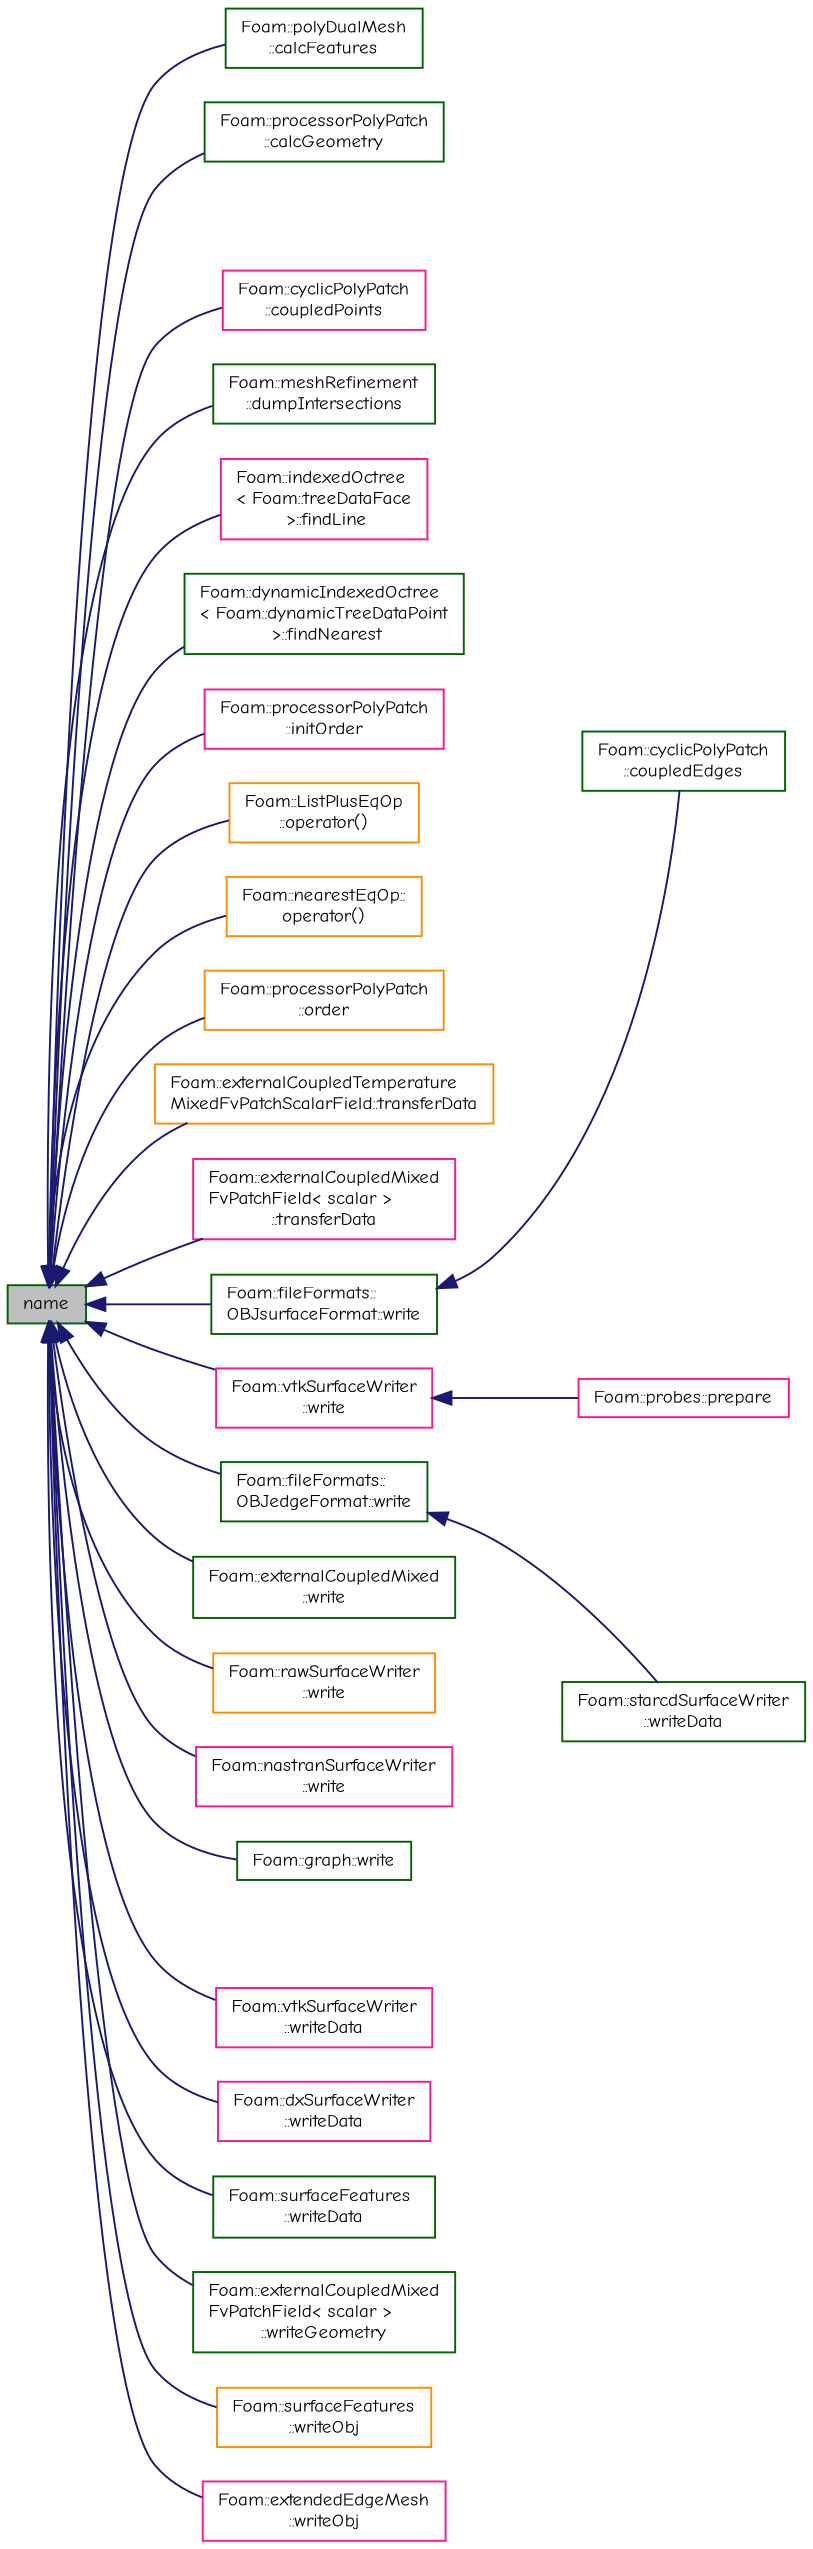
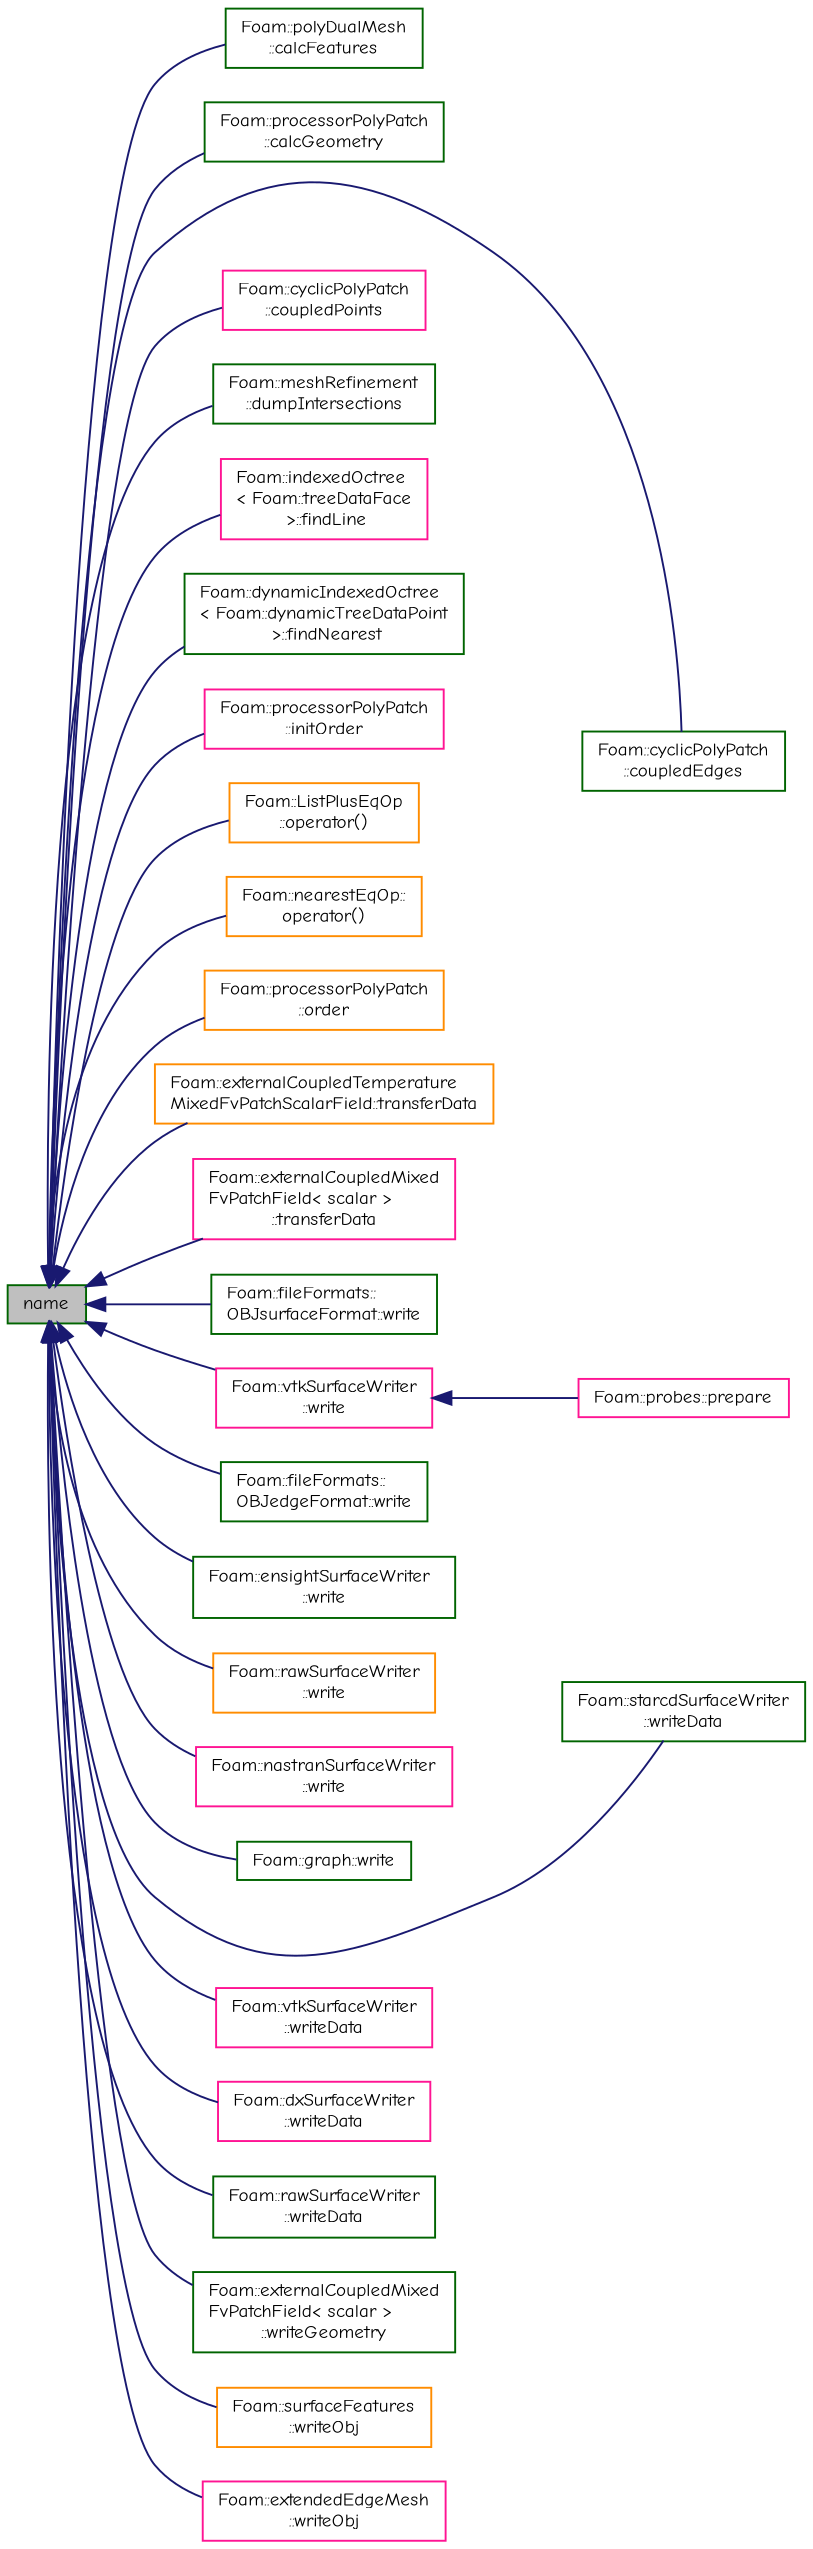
  digraph {
    fontname="Comic Neue"
    rankdir=LR
    node [color=darkgreen fontname="Comic Neue" fontsize=10 shape=record]
    edge [color=midnightblue dir=back fontname="Comic Neue" fontsize=10 labelfontname=Helvetica labelfontsize=10 style=solid]
    n1 [fillcolor=grey75 fontcolor=black height=0.2 label=name style=filled width=0.4]
    n2 [height=0.2 label="Foam::polyDualMesh\l::calcFeatures" width=0.4]
    n3 [height=0.2 label="Foam::processorPolyPatch\l::calcGeometry" width=0.4]
    n4 [height=0.2 label="Foam::cyclicPolyPatch\l::coupledEdges" width=0.4]
    n5 [color=deeppink height=0.2 label="Foam::cyclicPolyPatch\l::coupledPoints" width=0.4]
    n6 [height=0.2 label="Foam::meshRefinement\l::dumpIntersections" width=0.4]
    n7 [color=deeppink height=0.2 label="Foam::indexedOctree\l\< Foam::treeDataFace\l \>::findLine" width=0.4]
    n8 [height=0.2 label="Foam::dynamicIndexedOctree\l\< Foam::dynamicTreeDataPoint\l \>::findNearest" width=0.4]
    n9 [color=deeppink height=0.2 label="Foam::processorPolyPatch\l::initOrder" width=0.4]
    n10 [color=darkorange height=0.2 label="Foam::ListPlusEqOp\l::operator()" width=0.4]
    n11 [color=darkorange height=0.2 label="Foam::nearestEqOp::\loperator()" width=0.4]
    n12 [color=darkorange height=0.2 label="Foam::processorPolyPatch\l::order" width=0.4]
    n13 [color=darkorange height=0.2 label="Foam::externalCoupledTemperature\lMixedFvPatchScalarField::transferData" width=0.4]
    n14 [color=deeppink height=0.2 label="Foam::externalCoupledMixed\lFvPatchField\< scalar \>\l::transferData" width=0.4]
    n15 [color=deeppink height=0.2 label="Foam::vtkSurfaceWriter\l::write" width=0.4]
    n16 [height=0.2 label="Foam::fileFormats::\lOBJsurfaceFormat::write" width=0.4]
    n17 [height=0.2 label="Foam::fileFormats::\lOBJedgeFormat::write" width=0.4]
-   n18 [height=0.2 label="Foam::externalCoupledMixed\l::write" width=0.4]
+   n18 [height=0.2 label="Foam::ensightSurfaceWriter\l::write" width=0.4]
    n19 [color=darkorange height=0.2 label="Foam::rawSurfaceWriter\l::write" width=0.4]
    n20 [color=deeppink height=0.2 label="Foam::nastranSurfaceWriter\l::write" width=0.4]
    n21 [height=0.2 label="Foam::graph::write" width=0.4]
    n22 [height=0.2 label="Foam::starcdSurfaceWriter\l::writeData" width=0.4]
    n23 [color=deeppink height=0.2 label="Foam::vtkSurfaceWriter\l::writeData" width=0.4]
    n24 [color=deeppink height=0.2 label="Foam::dxSurfaceWriter\l::writeData" width=0.4]
-   n25 [height=0.2 label="Foam::surfaceFeatures\l::writeData" width=0.4]
+   n25 [height=0.2 label="Foam::rawSurfaceWriter\l::writeData" width=0.4]
    n26 [height=0.2 label="Foam::externalCoupledMixed\lFvPatchField\< scalar \>\l::writeGeometry" width=0.4]
    n27 [color=darkorange height=0.2 label="Foam::surfaceFeatures\l::writeObj" width=0.4]
    n28 [color=deeppink height=0.2 label="Foam::extendedEdgeMesh\l::writeObj" width=0.4]
    n29 [color=deeppink height=0.2 label="Foam::probes::prepare" width=0.4]
    n1 -> n2
    n1 -> n3
-   n16 -> n4
+   n1 -> n4
    n1 -> n5
    n1 -> n6
    n1 -> n7
    n1 -> n8
    n1 -> n9
    n1 -> n10
    n1 -> n11
    n1 -> n12
    n1 -> n13
    n1 -> n14
    n1 -> n15
    n1 -> n16
    n1 -> n17
    n1 -> n18
    n1 -> n19
    n1 -> n20
    n1 -> n21
-   n17 -> n22
+   n1 -> n22
    n1 -> n23
    n1 -> n24
    n1 -> n25
    n1 -> n26
    n1 -> n27
    n1 -> n28
    n15 -> n29
  }
